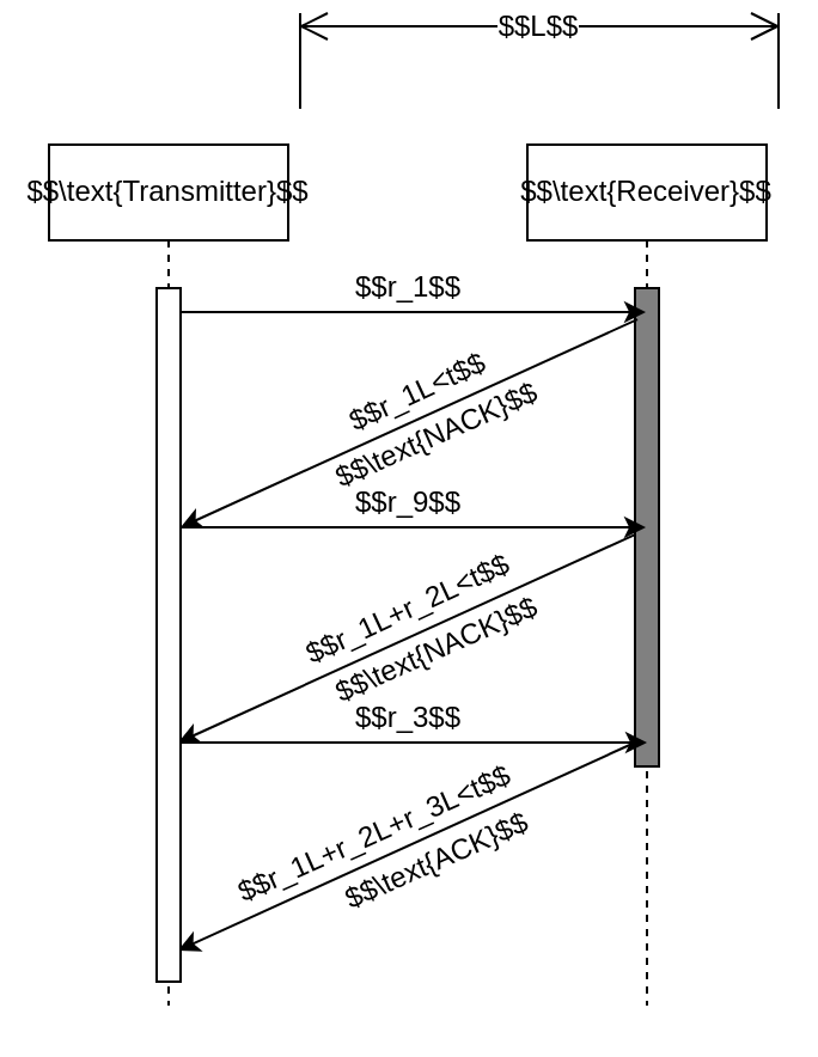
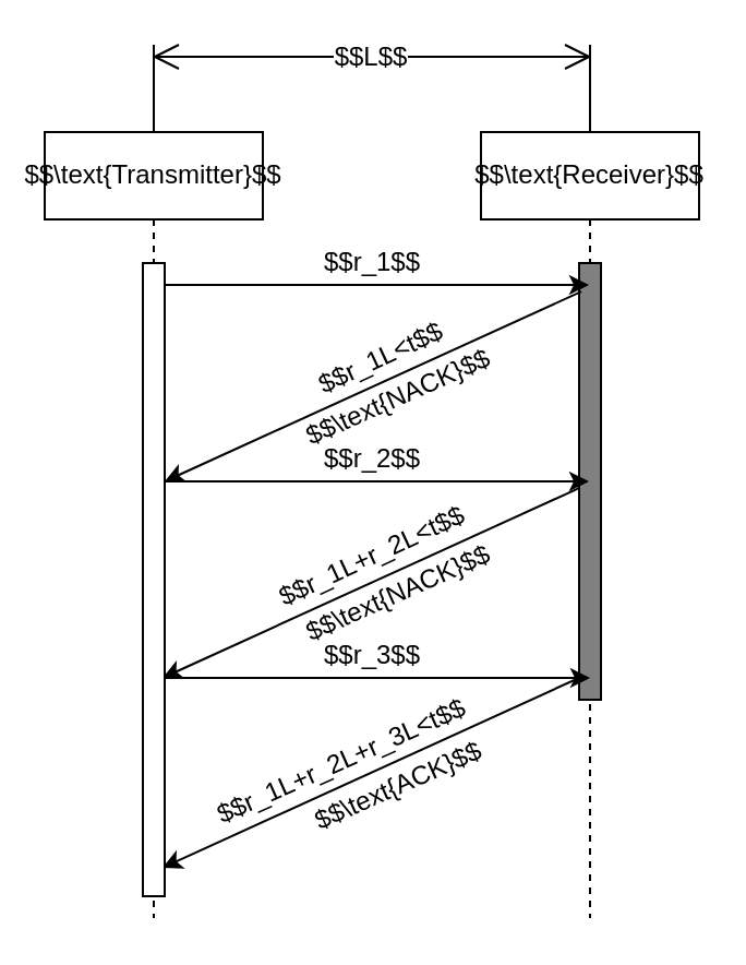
  <mxCell id="0" />
  <mxCell id="1" parent="0" />
  <mxCell id="2" value="$$\text{Receiver}$$" style="shape=umlLifeline;perimeter=lifelinePerimeter;whiteSpace=wrap;html=1;container=1;collapsible=0;recursiveResize=0;outlineConnect=0;" vertex="1" parent="1"><mxGeometry x="220" y="60" width="100" height="360" as="geometry" /></mxCell>
  <mxCell id="3" value="" style="html=1;points=[];perimeter=orthogonalPerimeter;fillColor=#808080;" vertex="1" parent="2"><mxGeometry x="45" y="60" width="10" height="200" as="geometry" /></mxCell>
  <mxCell id="4" style="rounded=0;orthogonalLoop=1;jettySize=auto;html=1;exitX=0.1;exitY=0.205;exitDx=0;exitDy=0;exitPerimeter=0;entryX=1;entryY=0.619;entryDx=0;entryDy=0;entryPerimeter=0;" edge="1" parent="2"><mxGeometry relative="1" as="geometry"><mxPoint x="46" y="73.06" as="sourcePoint" /><mxPoint x="-145" y="160" as="targetPoint" /></mxGeometry></mxCell>
  <mxCell id="5" style="rounded=0;orthogonalLoop=1;jettySize=auto;html=1;exitX=0.1;exitY=0.205;exitDx=0;exitDy=0;exitPerimeter=0;entryX=1;entryY=0.619;entryDx=0;entryDy=0;entryPerimeter=0;" edge="1" parent="2"><mxGeometry relative="1" as="geometry"><mxPoint x="45" y="250.0" as="sourcePoint" /><mxPoint x="-146" y="336.94" as="targetPoint" /></mxGeometry></mxCell>
  <mxCell id="6" value="$$r_1$$" style="text;html=1;align=center;verticalAlign=middle;resizable=0;points=[];autosize=1;strokeColor=none;fillColor=none;" vertex="1" parent="2"><mxGeometry x="-80" y="50" width="60" height="20" as="geometry" /></mxCell>
  <mxCell id="7" value="$$r_1L&amp;lt;t$$" style="text;html=1;align=center;verticalAlign=middle;resizable=0;points=[];autosize=1;strokeColor=none;fillColor=none;rotation=335;" vertex="1" parent="2"><mxGeometry x="-86" y="94" width="80" height="20" as="geometry" /></mxCell>
  <mxCell id="8" value="$$\text{NACK}$$" style="text;html=1;align=center;verticalAlign=middle;resizable=0;points=[];autosize=1;strokeColor=none;fillColor=none;rotation=336;" vertex="1" parent="2"><mxGeometry x="-93" y="112" width="110" height="20" as="geometry" /></mxCell>
- <mxCell id="9" value="$$r_9$$" style="text;html=1;align=center;verticalAlign=middle;resizable=0;points=[];autosize=1;strokeColor=none;fillColor=none;" vertex="1" parent="2"><mxGeometry x="-80" y="140" width="60" height="20" as="geometry" /></mxCell>
+ <mxCell id="9" value="$$r_2$$" style="text;html=1;align=center;verticalAlign=middle;resizable=0;points=[];autosize=1;strokeColor=none;fillColor=none;" vertex="1" parent="2"><mxGeometry x="-80" y="140" width="60" height="20" as="geometry" /></mxCell>
  <mxCell id="10" value="$$\text{NACK}$$" style="text;html=1;align=center;verticalAlign=middle;resizable=0;points=[];autosize=1;strokeColor=none;fillColor=none;rotation=336;" vertex="1" parent="2"><mxGeometry x="-93.5" y="201.95" width="110" height="20" as="geometry" /></mxCell>
  <mxCell id="11" value="$$r_1L+r_2L&amp;lt;t$$" style="text;html=1;align=center;verticalAlign=middle;resizable=0;points=[];autosize=1;strokeColor=none;fillColor=none;rotation=-25;" vertex="1" parent="2"><mxGeometry x="-105.5" y="184.95" width="110" height="20" as="geometry" /></mxCell>
  <mxCell id="12" value="$$r_3$$" style="text;html=1;align=center;verticalAlign=middle;resizable=0;points=[];autosize=1;strokeColor=none;fillColor=none;" vertex="1" parent="2"><mxGeometry x="-80" y="230" width="60" height="20" as="geometry" /></mxCell>
  <mxCell id="13" style="edgeStyle=none;rounded=0;orthogonalLoop=1;jettySize=auto;html=1;" edge="1" parent="2"><mxGeometry relative="1" as="geometry"><mxPoint x="-145" y="70" as="sourcePoint" /><mxPoint x="49.5" y="70" as="targetPoint" /><Array as="points"><mxPoint x="-70" y="70" /></Array></mxGeometry></mxCell>
  <mxCell id="14" style="edgeStyle=none;rounded=0;orthogonalLoop=1;jettySize=auto;html=1;" edge="1" parent="2"><mxGeometry relative="1" as="geometry"><mxPoint x="-145" y="160" as="sourcePoint" /><mxPoint x="49.5" y="160" as="targetPoint" /><Array as="points"><mxPoint x="-70" y="160" /></Array></mxGeometry></mxCell>
  <mxCell id="15" style="rounded=0;orthogonalLoop=1;jettySize=auto;html=1;exitX=0.1;exitY=0.205;exitDx=0;exitDy=0;exitPerimeter=0;entryX=1;entryY=0.619;entryDx=0;entryDy=0;entryPerimeter=0;" edge="1" parent="2"><mxGeometry relative="1" as="geometry"><mxPoint x="45" y="163.06" as="sourcePoint" /><mxPoint x="-146" y="250" as="targetPoint" /></mxGeometry></mxCell>
  <mxCell id="16" style="edgeStyle=none;rounded=0;orthogonalLoop=1;jettySize=auto;html=1;" edge="1" parent="2"><mxGeometry relative="1" as="geometry"><mxPoint x="-144.5" y="250" as="sourcePoint" /><mxPoint x="50" y="250" as="targetPoint" /><Array as="points"><mxPoint x="-69.5" y="250" /></Array></mxGeometry></mxCell>
  <mxCell id="17" value="$$r_1L+r_2L+r_3L&amp;lt;t$$" style="text;html=1;align=center;verticalAlign=middle;resizable=0;points=[];autosize=1;strokeColor=none;fillColor=none;rotation=336;" vertex="1" parent="2"><mxGeometry x="-134.5" y="279" width="140" height="20" as="geometry" /></mxCell>
  <mxCell id="18" value="$$\text{ACK}$$" style="text;html=1;align=center;verticalAlign=middle;resizable=0;points=[];autosize=1;strokeColor=none;fillColor=none;rotation=336;" vertex="1" parent="2"><mxGeometry x="-88" y="290" width="100" height="20" as="geometry" /></mxCell>
  <mxCell id="19" value="$$\text{Transmitter}$$" style="shape=umlLifeline;perimeter=lifelinePerimeter;whiteSpace=wrap;html=1;container=1;collapsible=0;recursiveResize=0;outlineConnect=0;" vertex="1" parent="1"><mxGeometry x="20" y="60" width="100" height="360" as="geometry" /></mxCell>
  <mxCell id="20" value="" style="html=1;points=[];perimeter=orthogonalPerimeter;" vertex="1" parent="19"><mxGeometry x="45" y="60" width="10" height="290" as="geometry" /></mxCell>
- <mxCell id="21" value="$$L$$" style="shape=dimension;direction=west;whiteSpace=wrap;html=1;align=center;points=[];verticalAlign=top;spacingTop=-8;labelBackgroundColor=#ffffff" vertex="1" parent="1"><mxGeometry x="125" y="5" width="200" height="40" as="geometry" /></mxCell>
+ <mxCell id="21" value="$$L$$" style="shape=dimension;direction=west;whiteSpace=wrap;html=1;align=center;points=[];verticalAlign=top;spacingTop=-8;labelBackgroundColor=#ffffff" vertex="1" parent="1"><mxGeometry x="70" y="20" width="200" height="40" as="geometry" /></mxCell>
